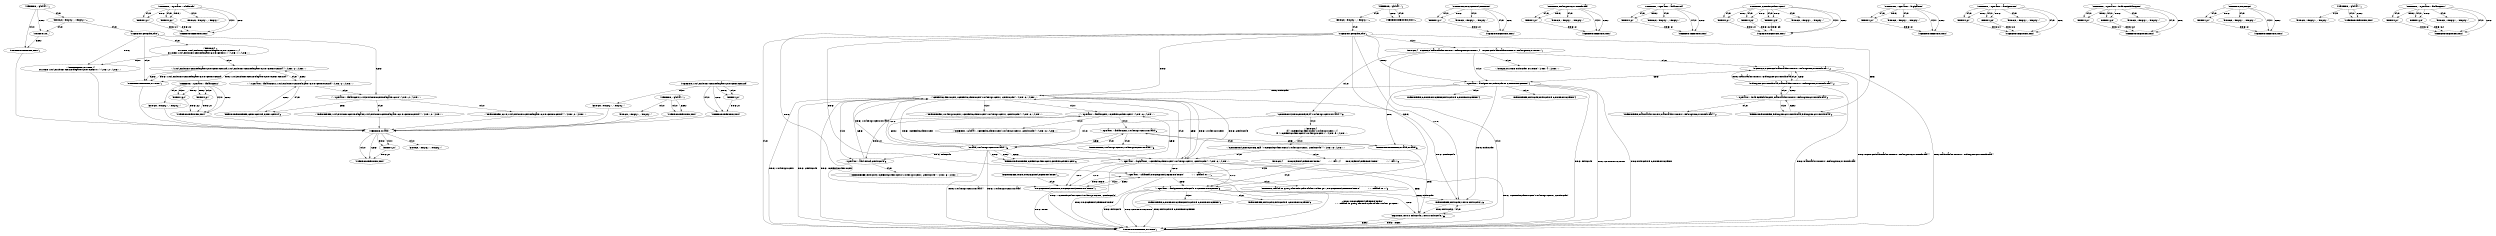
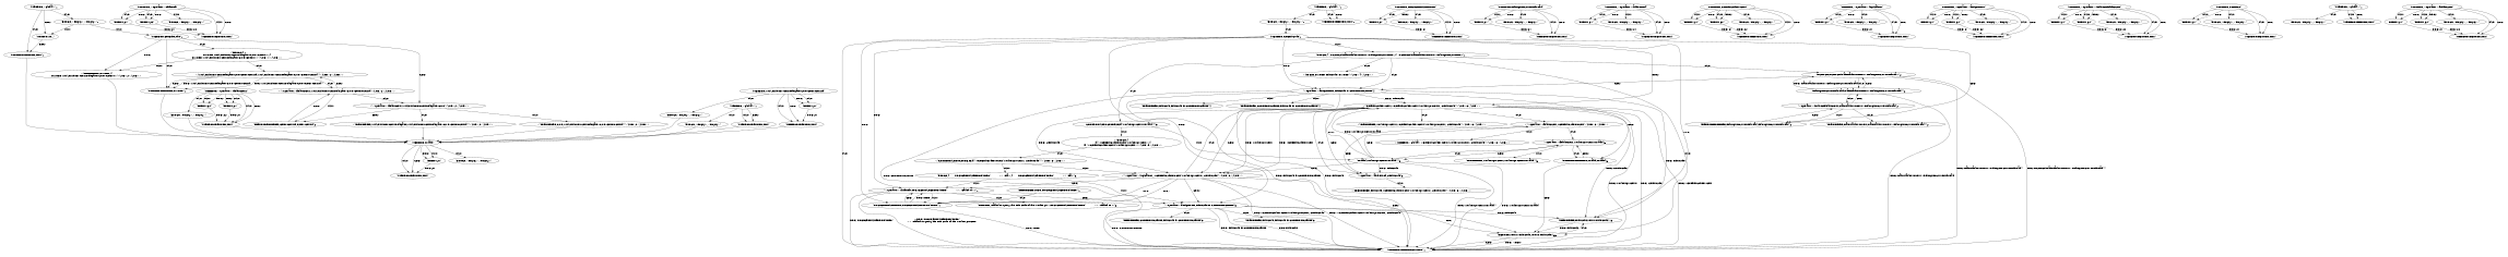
  digraph {
    n1 [label=<(METHOD,IsValid)>]
    n2 [label=<(PARAM,p1)>]
    n3 [label=<(BLOCK,&lt;empty&gt;,&lt;empty&gt;)>]
    n4 [label=<(METHOD_RETURN,ANY)>]
    n5 [label=<(METHOD,&lt;operator&gt;.shiftLeft)>]
    n6 [label=<(PARAM,p1)>]
    n7 [label=<(PARAM,p2)>]
    n8 [label=<(BLOCK,&lt;empty&gt;,&lt;empty&gt;)>]
    n9 [label=<(METHOD_RETURN,ANY)>]
    n10 [label=<(METHOD,&lt;global&gt;)<SUB>1</SUB>>]
    n11 [label=<(BLOCK,&lt;empty&gt;,&lt;empty&gt;)<SUB>1</SUB>>]
    n12 [label=<(METHOD_RETURN,ANY)<SUB>1</SUB>>]
    n13 [label=<(METHOD,GetExitCode)<SUB>1</SUB>>]
    n14 [label=<(BLOCK,{   DCHECK(main_task_runner_-&gt;BelongsToCurrentT...,{   DCHECK(main_task_runner_-&gt;BelongsToCurrentT...)<SUB>1</SUB>>]
    n15 [label=<(FIELD_IDENTIFIER,BelongsToCurrentThread,BelongsToCurrentThread)<SUB>2</SUB>>]
    n16 [label=<(&lt;operator&gt;.assignment,exit_code = CONTROL_C_EXIT)<SUB>4</SUB>>]
    n17 [label="<(GetExitCodeProcess,::GetExitCodeProcess(worker_process_, &amp;exit_code))<SUB>6</SUB>>"]
    n18 [label=<(&lt;operator&gt;.shiftLeft,LOG_GETLASTERROR(INFO)           &lt;&lt; &quot;Failed to ...)<SUB>7</SUB>>]
    n19 [label=<(LOG_GETLASTERROR,LOG_GETLASTERROR(INFO))<SUB>7</SUB>>]
    n20 [label=<(&lt;operator&gt;.assignment,exit_code = CONTROL_C_EXIT)<SUB>9</SUB>>]
    n21 [label=<(IDENTIFIER,exit_code,return exit_code;)<SUB>15</SUB>>]
    n22 [label=<(METHOD_RETURN,DWORD)<SUB>1</SUB>>]
    n23 [label=<(DCHECK,DCHECK(main_task_runner_-&gt;BelongsToCurrentThrea...)<SUB>2</SUB>>]
    n24 [label="<(LOCAL,DWORD exit_code: DWORD)<SUB>4</SUB>>"]
    n25 [label=<(CONTROL_STRUCTURE,IF,if (worker_process_.IsValid()))<SUB>5</SUB>>]
    n26 [label=<(RETURN,return exit_code;,return exit_code;)<SUB>33</SUB>>]
    n27 [label=<(&lt;operator&gt;.indirectFieldAccess,main_task_runner_-&gt;BelongsToCurrentThread)<SUB>2</SUB>>]
    n28 [label=<(IDENTIFIER,exit_code,exit_code = CONTROL_C_EXIT)<SUB>4</SUB>>]
    n29 [label=<(IDENTIFIER,CONTROL_C_EXIT,exit_code = CONTROL_C_EXIT)<SUB>4</SUB>>]
    n30 [label=<(FIELD_IDENTIFIER,IsValid,IsValid)<SUB>5</SUB>>]
    n31 [label="<(&lt;operator&gt;.logicalNot,!::GetExitCodeProcess(worker_process_, &amp;exit_code))<SUB>6</SUB>>"]
    n32 [label="<(&lt;operator&gt;.fieldAccess,::GetExitCodeProcess)<SUB>6</SUB>>"]
    n33 [label=<(&lt;operator&gt;.addressOf,&amp;exit_code)<SUB>6</SUB>>]
    n34 [label="<(IDENTIFIER,worker_process_,::GetExitCodeProcess(worker_process_, &amp;exit_code))<SUB>6</SUB>>"]
    n35 [label=<(LITERAL,&quot;Failed to query the exit code of the worker pr...,LOG_GETLASTERROR(INFO)           &lt;&lt; &quot;Failed to ...)<SUB>8</SUB>>]
    n36 [label=<(IDENTIFIER,exit_code,exit_code = CONTROL_C_EXIT)<SUB>9</SUB>>]
    n37 [label=<(IDENTIFIER,CONTROL_C_EXIT,exit_code = CONTROL_C_EXIT)<SUB>9</SUB>>]
    n38 [label=<(BelongsToCurrentThread,main_task_runner_-&gt;BelongsToCurrentThread())<SUB>2</SUB>>]
    n39 [label=<(IsValid,worker_process_.IsValid())<SUB>5</SUB>>]
    n40 [label="<(BLOCK,{\n     if (!::GetExitCodeProcess(worker_process...,{\n     if (!::GetExitCodeProcess(worker_process...)<SUB>5</SUB>>"]
    n41 [label=<(IDENTIFIER,main_task_runner_,main_task_runner_-&gt;BelongsToCurrentThread())<SUB>2</SUB>>]
    n42 [label=<(&lt;operator&gt;.fieldAccess,worker_process_.IsValid)<SUB>5</SUB>>]
-   n43 [label=<(FIELD_IDENTIFIER,GetExitCodeProcess,GetExitCodeProcess)<SUB>6</SUB>>]
    n44 [label="<(CONTROL_STRUCTURE,IF,if (!::GetExitCodeProcess(worker_process_, &amp;exit_code)))<SUB>6</SUB>>"]
    n45 [label=<(IDENTIFIER,worker_process_,worker_process_.IsValid())<SUB>5</SUB>>]
    n46 [label="<(LITERAL,&lt;global&gt;,::GetExitCodeProcess(worker_process_, &amp;exit_code))<SUB>6</SUB>>"]
    n47 [label="<(IDENTIFIER,exit_code,::GetExitCodeProcess(worker_process_, &amp;exit_code))<SUB>6</SUB>>"]
    n48 [label=<(BLOCK,{       LOG_GETLASTERROR(INFO)           &lt;&lt; &quot;Fa...,{       LOG_GETLASTERROR(INFO)           &lt;&lt; &quot;Fa...)<SUB>6</SUB>>]
    n49 [label=<(IDENTIFIER,INFO,LOG_GETLASTERROR(INFO))<SUB>7</SUB>>]
    n50 [label=<(METHOD,LOG_GETLASTERROR)>]
    n51 [label=<(PARAM,p1)>]
    n52 [label=<(BLOCK,&lt;empty&gt;,&lt;empty&gt;)>]
    n53 [label=<(METHOD_RETURN,ANY)>]
    n54 [label=<(METHOD,BelongsToCurrentThread)>]
    n55 [label=<(PARAM,p1)>]
    n56 [label=<(BLOCK,&lt;empty&gt;,&lt;empty&gt;)>]
    n57 [label=<(METHOD_RETURN,ANY)>]
    n58 [label=<(METHOD,&lt;operator&gt;.addressOf)>]
    n59 [label=<(PARAM,p1)>]
    n60 [label=<(BLOCK,&lt;empty&gt;,&lt;empty&gt;)>]
    n61 [label=<(METHOD_RETURN,ANY)>]
    n62 [label=<(METHOD,GetExitCodeProcess)>]
    n63 [label=<(PARAM,p1)>]
    n64 [label=<(PARAM,p2)>]
-   n65 [label=<(PARAM,p3)>]
    n66 [label=<(BLOCK,&lt;empty&gt;,&lt;empty&gt;)>]
    n67 [label=<(METHOD_RETURN,ANY)>]
    n68 [label=<(METHOD,&lt;operator&gt;.logicalNot)>]
    n69 [label=<(PARAM,p1)>]
    n70 [label=<(BLOCK,&lt;empty&gt;,&lt;empty&gt;)>]
    n71 [label=<(METHOD_RETURN,ANY)>]
    n72 [label=<(METHOD,&lt;operator&gt;.assignment)>]
    n73 [label=<(PARAM,p1)>]
    n74 [label=<(PARAM,p2)>]
    n75 [label=<(BLOCK,&lt;empty&gt;,&lt;empty&gt;)>]
    n76 [label=<(METHOD_RETURN,ANY)>]
    n77 [label=<(METHOD,&lt;operator&gt;.indirectFieldAccess)>]
    n78 [label=<(PARAM,p1)>]
    n79 [label=<(PARAM,p2)>]
    n80 [label=<(BLOCK,&lt;empty&gt;,&lt;empty&gt;)>]
    n81 [label=<(METHOD_RETURN,ANY)>]
    n82 [label=<(METHOD,DCHECK)>]
    n83 [label=<(PARAM,p1)>]
    n84 [label=<(BLOCK,&lt;empty&gt;,&lt;empty&gt;)>]
    n85 [label=<(METHOD_RETURN,ANY)>]
    n86 [label=<(METHOD,&lt;global&gt;)<SUB>1</SUB>>]
    n87 [label=<(BLOCK,&lt;empty&gt;,&lt;empty&gt;)>]
    n88 [label=<(METHOD_RETURN,ANY)>]
    n89 [label=<(METHOD,&lt;operator&gt;.fieldAccess)>]
    n90 [label=<(PARAM,p1)>]
    n91 [label=<(PARAM,p2)>]
    n92 [label=<(BLOCK,&lt;empty&gt;,&lt;empty&gt;)>]
    n93 [label=<(METHOD_RETURN,ANY)>]
    n94 [label=<(METHOD,&lt;global&gt;)<SUB>1</SUB>>]
    n95 [label=<(BLOCK,&lt;empty&gt;,&lt;empty&gt;)<SUB>1</SUB>>]
    n96 [label=<(UNKNOWN,,)>]
    n97 [label=<(METHOD_RETURN,ANY)<SUB>1</SUB>>]
    n98 [label=<(METHOD,GetExitCode)<SUB>1</SUB>>]
    n99 [label="<(BLOCK,{\nDWORD WtsSessionProcessDelegate::Core::GetPro...,{\nDWORD WtsSessionProcessDelegate::Core::GetPro...)<SUB>1</SUB>>"]
    n100 [label="<(IDENTIFIER,DWORD,{\nDWORD WtsSessionProcessDelegate::Core::GetPro...)<SUB>2</SUB>>"]
    n101 [label="<(&lt;operator&gt;.fieldAccess,WtsSessionProcessDelegate::Core)<SUB>2</SUB>>"]
    n102 [label=<(METHOD_RETURN,DWORD)<SUB>1</SUB>>]
    n103 [label="<(WtsSessionProcessDelegate.Core.GetProcessId,WtsSessionProcessDelegate::Core::GetProcessId())<SUB>2</SUB>>"]
    n104 [label=<(FIELD_IDENTIFIER,GetProcessId,GetProcessId)<SUB>2</SUB>>]
    n105 [label="<(IDENTIFIER,WtsSessionProcessDelegate,WtsSessionProcessDelegate::Core::GetProcessId())<SUB>2</SUB>>"]
    n106 [label="<(IDENTIFIER,Core,WtsSessionProcessDelegate::Core::GetProcessId())<SUB>2</SUB>>"]
    n107 [label="<(&lt;operator&gt;.fieldAccess,WtsSessionProcessDelegate::Core::GetProcessId)<SUB>2</SUB>>"]
    n108 [label=<(METHOD,&lt;operator&gt;.fieldAccess)>]
    n109 [label=<(PARAM,p1)>]
    n110 [label=<(PARAM,p2)>]
    n111 [label=<(BLOCK,&lt;empty&gt;,&lt;empty&gt;)>]
    n112 [label=<(METHOD_RETURN,ANY)>]
    n113 [label=<(METHOD,WtsSessionProcessDelegate.Core.GetProcessId)>]
    n114 [label=<(PARAM,p1)>]
    n115 [label=<(BLOCK,&lt;empty&gt;,&lt;empty&gt;)>]
    n116 [label=<(METHOD_RETURN,ANY)>]
    n117 [label=<(METHOD,&lt;global&gt;)<SUB>1</SUB>>]
    n118 [label=<(BLOCK,&lt;empty&gt;,&lt;empty&gt;)>]
    n119 [label=<(METHOD_RETURN,ANY)>]
    n1 -> n2 [label="AST: "]
    n1 -> n2 [label="DDG: "]
    n1 -> n3 [label="AST: "]
    n1 -> n4 [label="AST: "]
    n1 -> n4 [label="CFG: "]
    n2 -> n4 [label="DDG: p1"]
    n5 -> n6 [label="AST: "]
    n5 -> n6 [label="DDG: "]
    n5 -> n7 [label="AST: "]
    n5 -> n7 [label="DDG: "]
    n5 -> n8 [label="AST: "]
    n5 -> n9 [label="AST: "]
    n5 -> n9 [label="CFG: "]
    n6 -> n9 [label="DDG: p1"]
    n7 -> n9 [label="DDG: p2"]
    n10 -> n11 [label="AST: "]
    n10 -> n12 [label="AST: "]
    n10 -> n12 [label="CFG: "]
    n11 -> n13 [label="AST: "]
    n13 -> n14 [label="AST: "]
    n13 -> n15 [label="CFG: "]
    n13 -> n16 [label="DDG: "]
    n13 -> n17 [label="DDG: "]
    n13 -> n18 [label="DDG: "]
    n13 -> n19 [label="DDG: "]
    n13 -> n20 [label="DDG: "]
    n13 -> n21 [label="DDG: "]
    n13 -> n22 [label="AST: "]
    n14 -> n16 [label="AST: "]
    n14 -> n23 [label="AST: "]
    n14 -> n24 [label="AST: "]
    n14 -> n25 [label="AST: "]
    n14 -> n26 [label="AST: "]
    n15 -> n27 [label="CFG: "]
    n16 -> n17 [label="DDG: exit_code"]
    n16 -> n21 [label="DDG: exit_code"]
    n16 -> n22 [label="DDG: exit_code"]
    n16 -> n22 [label="DDG: CONTROL_C_EXIT"]
    n16 -> n22 [label="DDG: exit_code = CONTROL_C_EXIT"]
    n16 -> n28 [label="AST: "]
    n16 -> n29 [label="AST: "]
    n16 -> n30 [label="CFG: "]
    n17 -> n21 [label="DDG: &amp;exit_code"]
    n17 -> n22 [label="DDG: ::GetExitCodeProcess"]
    n17 -> n22 [label="DDG: worker_process_"]
    n17 -> n22 [label="DDG: &amp;exit_code"]
    n17 -> n31 [label="CFG: "]
    n17 -> n31 [label="DDG: ::GetExitCodeProcess"]
    n17 -> n31 [label="DDG: worker_process_"]
    n17 -> n31 [label="DDG: &amp;exit_code"]
    n17 -> n32 [label="AST: "]
    n17 -> n33 [label="AST: "]
    n17 -> n34 [label="AST: "]
    n18 -> n19 [label="AST: "]
    n18 -> n20 [label="CFG: "]
    n18 -> n22 [label="DDG: LOG_GETLASTERROR(INFO)"]
    n18 -> n22 [label="DDG: LOG_GETLASTERROR(INFO)\n          &lt;&lt; &quot;Failed to query the exit code of the worker process&quot;"]
    n18 -> n35 [label="AST: "]
    n19 -> n18 [label="CFG: "]
    n19 -> n18 [label="DDG: INFO"]
    n19 -> n22 [label="DDG: INFO"]
    n20 -> n21 [label="DDG: exit_code"]
    n20 -> n22 [label="DDG: exit_code"]
    n20 -> n22 [label="DDG: CONTROL_C_EXIT"]
    n20 -> n22 [label="DDG: exit_code = CONTROL_C_EXIT"]
    n20 -> n26 [label="CFG: "]
    n20 -> n36 [label="AST: "]
    n20 -> n37 [label="AST: "]
    n21 -> n26 [label="DDG: exit_code"]
    n23 -> n16 [label="CFG: "]
    n23 -> n22 [label="DDG: main_task_runner_-&gt;BelongsToCurrentThread()"]
    n23 -> n22 [label="DDG: DCHECK(main_task_runner_-&gt;BelongsToCurrentThread())"]
    n23 -> n38 [label="AST: "]
    n25 -> n39 [label="AST: "]
    n25 -> n40 [label="AST: "]
    n26 -> n21 [label="AST: "]
    n26 -> n22 [label="CFG: "]
    n26 -> n22 [label="DDG: &lt;RET&gt;"]
    n27 -> n15 [label="AST: "]
    n27 -> n38 [label="CFG: "]
    n27 -> n41 [label="AST: "]
    n30 -> n26 [label="CFG: "]
    n30 -> n42 [label="CFG: "]
    n31 -> n17 [label="AST: "]
    n31 -> n18 [label="CDG: "]
    n31 -> n19 [label="CFG: "]
    n31 -> n19 [label="CDG: "]
    n31 -> n20 [label="CDG: "]
    n31 -> n22 [label="DDG: ::GetExitCodeProcess(worker_process_, &amp;exit_code)"]
    n31 -> n22 [label="DDG: !::GetExitCodeProcess(worker_process_, &amp;exit_code)"]
    n31 -> n26 [label="CFG: "]
-   n32 -> n33 [label="DDG: p1"]
+   n32 -> n33 [label="CFG: "]
    n32 -> n42 [label="AST: "]
    n32 -> n46 [label="AST: "]
    n33 -> n17 [label="CFG: "]
    n33 -> n47 [label="AST: "]
    n38 -> n22 [label="DDG: main_task_runner_-&gt;BelongsToCurrentThread"]
    n38 -> n23 [label="CFG: "]
    n38 -> n23 [label="DDG: main_task_runner_-&gt;BelongsToCurrentThread"]
    n38 -> n27 [label="AST: "]
    n39 -> n17 [label="DDG: worker_process_.IsValid"]
    n39 -> n17 [label="CDG: "]
    n39 -> n22 [label="DDG: worker_process_.IsValid"]
    n39 -> n22 [label="DDG: worker_process_.IsValid()"]
    n39 -> n31 [label="CDG: "]
    n39 -> n32 [label="CDG: "]
    n39 -> n33 [label="DDG: exit_code"]
    n39 -> n42 [label="AST: "]
-   n39 -> n43 [label="CFG: "]
-   n39 -> n43 [label="CDG: "]
    n40 -> n44 [label="AST: "]
    n42 -> n30 [label="AST: "]
    n42 -> n39 [label="CFG: "]
    n42 -> n45 [label="AST: "]
-   n43 -> n32 [label="CFG: "]
    n44 -> n31 [label="AST: "]
    n44 -> n48 [label="AST: "]
    n48 -> n18 [label="AST: "]
    n48 -> n20 [label="AST: "]
    n49 -> n19 [label="AST: "]
    n50 -> n51 [label="AST: "]
    n50 -> n51 [label="DDG: "]
    n50 -> n52 [label="AST: "]
    n50 -> n53 [label="AST: "]
    n50 -> n53 [label="CFG: "]
    n51 -> n53 [label="DDG: p1"]
    n54 -> n55 [label="AST: "]
    n54 -> n55 [label="DDG: "]
    n54 -> n56 [label="AST: "]
    n54 -> n57 [label="AST: "]
    n54 -> n57 [label="CFG: "]
    n55 -> n57 [label="DDG: p1"]
    n58 -> n59 [label="AST: "]
    n58 -> n59 [label="DDG: "]
    n58 -> n60 [label="AST: "]
    n58 -> n61 [label="AST: "]
    n58 -> n61 [label="CFG: "]
    n59 -> n61 [label="DDG: p1"]
    n62 -> n63 [label="AST: "]
    n62 -> n63 [label="DDG: "]
    n62 -> n64 [label="AST: "]
    n62 -> n64 [label="DDG: "]
-   n62 -> n65 [label="AST: "]
-   n62 -> n65 [label="DDG: "]
    n62 -> n66 [label="AST: "]
    n62 -> n67 [label="AST: "]
    n62 -> n67 [label="CFG: "]
    n63 -> n67 [label="DDG: p1"]
    n64 -> n67 [label="DDG: p2"]
-   n65 -> n67 [label="DDG: p3"]
    n68 -> n69 [label="AST: "]
    n68 -> n69 [label="DDG: "]
    n68 -> n70 [label="AST: "]
    n68 -> n71 [label="AST: "]
    n68 -> n71 [label="CFG: "]
    n69 -> n71 [label="DDG: p1"]
    n72 -> n73 [label="AST: "]
    n72 -> n73 [label="DDG: "]
    n72 -> n74 [label="AST: "]
    n72 -> n74 [label="DDG: "]
    n72 -> n75 [label="AST: "]
    n72 -> n76 [label="AST: "]
    n72 -> n76 [label="CFG: "]
    n73 -> n76 [label="DDG: p1"]
    n74 -> n76 [label="DDG: p2"]
    n77 -> n78 [label="AST: "]
    n77 -> n78 [label="DDG: "]
    n77 -> n79 [label="AST: "]
    n77 -> n79 [label="DDG: "]
    n77 -> n80 [label="AST: "]
    n77 -> n81 [label="AST: "]
    n77 -> n81 [label="CFG: "]
    n78 -> n81 [label="DDG: p1"]
    n79 -> n81 [label="DDG: p2"]
    n82 -> n83 [label="AST: "]
    n82 -> n83 [label="DDG: "]
    n82 -> n84 [label="AST: "]
    n82 -> n85 [label="AST: "]
    n82 -> n85 [label="CFG: "]
    n83 -> n85 [label="DDG: p1"]
    n86 -> n87 [label="AST: "]
    n86 -> n88 [label="AST: "]
    n86 -> n88 [label="CFG: "]
    n89 -> n90 [label="AST: "]
    n89 -> n90 [label="DDG: "]
    n89 -> n91 [label="AST: "]
    n89 -> n91 [label="DDG: "]
    n89 -> n92 [label="AST: "]
    n89 -> n93 [label="AST: "]
    n89 -> n93 [label="CFG: "]
    n90 -> n93 [label="DDG: p1"]
    n91 -> n93 [label="DDG: p2"]
    n94 -> n95 [label="AST: "]
    n94 -> n96 [label="CFG: "]
    n94 -> n97 [label="AST: "]
    n95 -> n96 [label="AST: "]
    n95 -> n98 [label="AST: "]
    n96 -> n97 [label="CFG: "]
    n97 -> n1
    n98 -> n99 [label="AST: "]
    n98 -> n100 [label="DDG: "]
    n98 -> n101 [label="CFG: "]
    n98 -> n102 [label="AST: "]
    n99 -> n100 [label="AST: "]
    n99 -> n103 [label="AST: "]
    n100 -> n1
    n101 -> n104 [label="CFG: "]
    n101 -> n105 [label="AST: "]
    n101 -> n106 [label="AST: "]
    n102 -> n1
    n103 -> n102 [label="CFG: "]
    n103 -> n102 [label="DDG: WtsSessionProcessDelegate::Core::GetProcessId"]
    n103 -> n102 [label="DDG: WtsSessionProcessDelegate::Core::GetProcessId()"]
    n103 -> n107 [label="AST: "]
    n104 -> n107 [label="CFG: "]
    n105 -> n1
    n106 -> n1
    n107 -> n101 [label="AST: "]
    n107 -> n103 [label="CFG: "]
    n107 -> n104 [label="AST: "]
    n108 -> n109 [label="AST: "]
    n108 -> n109 [label="DDG: "]
    n108 -> n110 [label="AST: "]
    n108 -> n110 [label="DDG: "]
    n108 -> n111 [label="AST: "]
    n108 -> n112 [label="AST: "]
    n108 -> n112 [label="CFG: "]
    n109 -> n112 [label="DDG: p1"]
    n110 -> n112 [label="DDG: p2"]
    n111 -> n1
    n112 -> n1
    n113 -> n114 [label="AST: "]
    n113 -> n114 [label="DDG: "]
    n113 -> n115 [label="AST: "]
    n113 -> n116 [label="AST: "]
    n113 -> n116 [label="CFG: "]
    n114 -> n116 [label="DDG: p1"]
    n115 -> n1
    n116 -> n1
    n117 -> n118 [label="AST: "]
    n117 -> n119 [label="AST: "]
    n117 -> n119 [label="CFG: "]
    n118 -> n1
    n119 -> n1
  }
